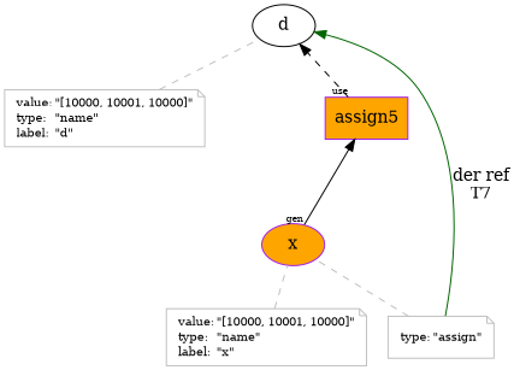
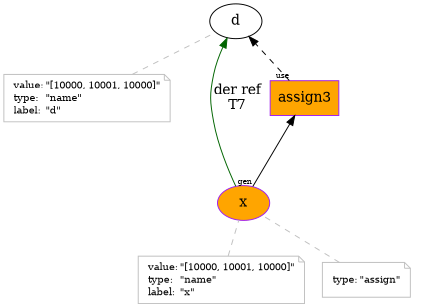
  digraph {
    rankdir=BT
    node [color=gray shape=note]
    edge [color=gray style=dashed]
    n1 [color=black fillcolor=white label=d style=filled shape=""]
    n2 [fontcolor=black fontsize=10 label=<<TABLE cellpadding="0" border="0"> 	<TR> 	    <TD align="left">value:</TD> 	    <TD align="left">&quot;[10000, 10001, 10000]&quot;</TD> 	</TR> 	<TR> 	    <TD align="left">type:</TD> 	    <TD align="left">&quot;name&quot;</TD> 	</TR> 	<TR> 	    <TD align="left">label:</TD> 	    <TD align="left">&quot;d&quot;</TD> 	</TR> </TABLE>>]
    n3 [color=purple fillcolor=orange label=x style=filled shape=""]
-   n4 [color=purple fillcolor=orange label=assign5 shape=polygon sides=4 style=filled]
+   n4 [color=purple fillcolor=orange label=assign3 shape=polygon sides=4 style=filled]
    n5 [fontcolor=black fontsize=10 label=<<TABLE cellpadding="0" border="0"> 	<TR> 	    <TD align="left">value:</TD> 	    <TD align="left">&quot;[10000, 10001, 10000]&quot;</TD> 	</TR> 	<TR> 	    <TD align="left">type:</TD> 	    <TD align="left">&quot;name&quot;</TD> 	</TR> 	<TR> 	    <TD align="left">label:</TD> 	    <TD align="left">&quot;x&quot;</TD> 	</TR> </TABLE>>]
    n6 [fontcolor=black fontsize=10 label=<<TABLE cellpadding="0" border="0"> 	<TR> 	    <TD align="left">type:</TD> 	    <TD align="left">&quot;assign&quot;</TD> 	</TR> </TABLE>>]
    n2 -> n1 [arrowhead=none]
-   n6 -> n1 [color=darkgreen label="der ref\nT7" labelangle=60.0 labeldistance=1.5 labelfontsize=8 rotation=20 style=""]
+   n3 -> n1 [color=darkgreen label="der ref\nT7" labelangle=60.0 labeldistance=1.5 labelfontsize=8 rotation=20 style=""]
    n3 -> n4 [labelangle=60.0 labeldistance=1.5 labelfontsize=8 rotation=20 taillabel=gen color="" style=""]
    n4 -> n1 [labelangle=60.0 labeldistance=1.5 labelfontsize=8 rotation=20 taillabel=use color=""]
    n5 -> n3 [arrowhead=none]
    n6 -> n3 [arrowhead=none]
  }
